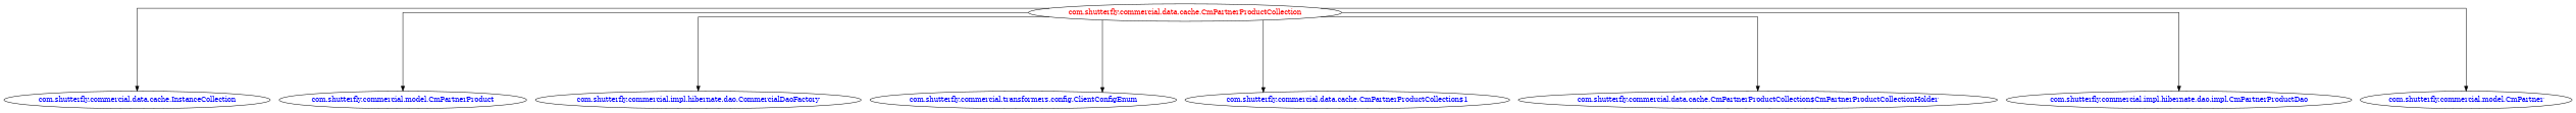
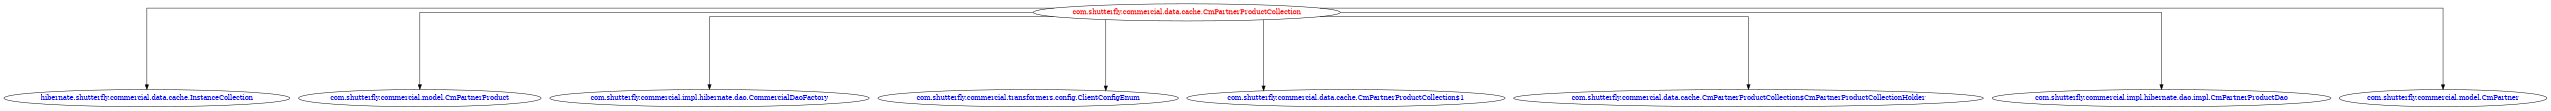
  digraph {
    concentrate=true
    rankdir=TB
    ranksep=2.0
    splines=ortho
    node [fontcolor=blue]
    "com.shutterfly.commercial.data.cache.CmPartnerProductCollection" [fontcolor=red]
-   "com.shutterfly.commercial.data.cache.InstanceCollection"
+   "com.shutterfly.commercial.data.cache.InstanceCollection" [label="hibernate.shutterfly.commercial.data.cache.InstanceCollection"]
    "com.shutterfly.commercial.model.CmPartnerProduct"
    "com.shutterfly.commercial.impl.hibernate.dao.CommercialDaoFactory"
    "com.shutterfly.commercial.transformers.config.ClientConfigEnum"
    "com.shutterfly.commercial.data.cache.CmPartnerProductCollection$1"
    "com.shutterfly.commercial.data.cache.CmPartnerProductCollection$CmPartnerProductCollectionHolder"
    "com.shutterfly.commercial.impl.hibernate.dao.impl.CmPartnerProductDao"
    "com.shutterfly.commercial.model.CmPartner"
    "com.shutterfly.commercial.data.cache.CmPartnerProductCollection" -> "com.shutterfly.commercial.data.cache.InstanceCollection"
    "com.shutterfly.commercial.data.cache.CmPartnerProductCollection" -> "com.shutterfly.commercial.model.CmPartnerProduct"
    "com.shutterfly.commercial.data.cache.CmPartnerProductCollection" -> "com.shutterfly.commercial.impl.hibernate.dao.CommercialDaoFactory"
    "com.shutterfly.commercial.data.cache.CmPartnerProductCollection" -> "com.shutterfly.commercial.transformers.config.ClientConfigEnum"
    "com.shutterfly.commercial.data.cache.CmPartnerProductCollection" -> "com.shutterfly.commercial.data.cache.CmPartnerProductCollection$1"
    "com.shutterfly.commercial.data.cache.CmPartnerProductCollection" -> "com.shutterfly.commercial.data.cache.CmPartnerProductCollection$CmPartnerProductCollectionHolder"
    "com.shutterfly.commercial.data.cache.CmPartnerProductCollection" -> "com.shutterfly.commercial.impl.hibernate.dao.impl.CmPartnerProductDao"
    "com.shutterfly.commercial.data.cache.CmPartnerProductCollection" -> "com.shutterfly.commercial.model.CmPartner"
  }
